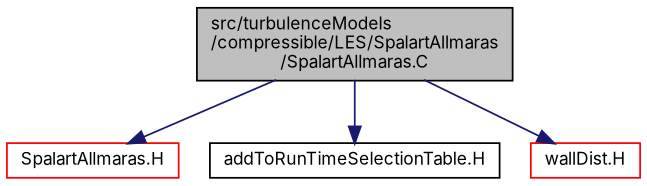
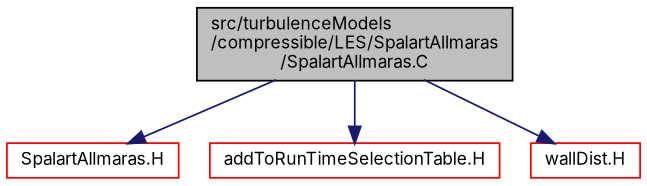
  digraph {
    fontname=Inter
    node [color=black fontname=Inter fontsize=10 shape=record]
    edge [color=midnightblue fontname=Inter fontsize=10 labelfontname=FreeSans labelfontsize=10 style=solid]
    n1 [fillcolor=grey75 fontcolor=black height=0.2 label="src/turbulenceModels\l/compressible/LES/SpalartAllmaras\l/SpalartAllmaras.C" style=filled width=0.4]
    n2 [color=red height=0.2 label="SpalartAllmaras.H" width=0.4]
-   n3 [height=0.2 label="addToRunTimeSelectionTable.H" width=0.4]
+   n3 [color=red height=0.2 label="addToRunTimeSelectionTable.H" width=0.4]
    n4 [color=red height=0.2 label="wallDist.H" width=0.4]
    n1 -> n2
    n1 -> n3
    n1 -> n4
  }
